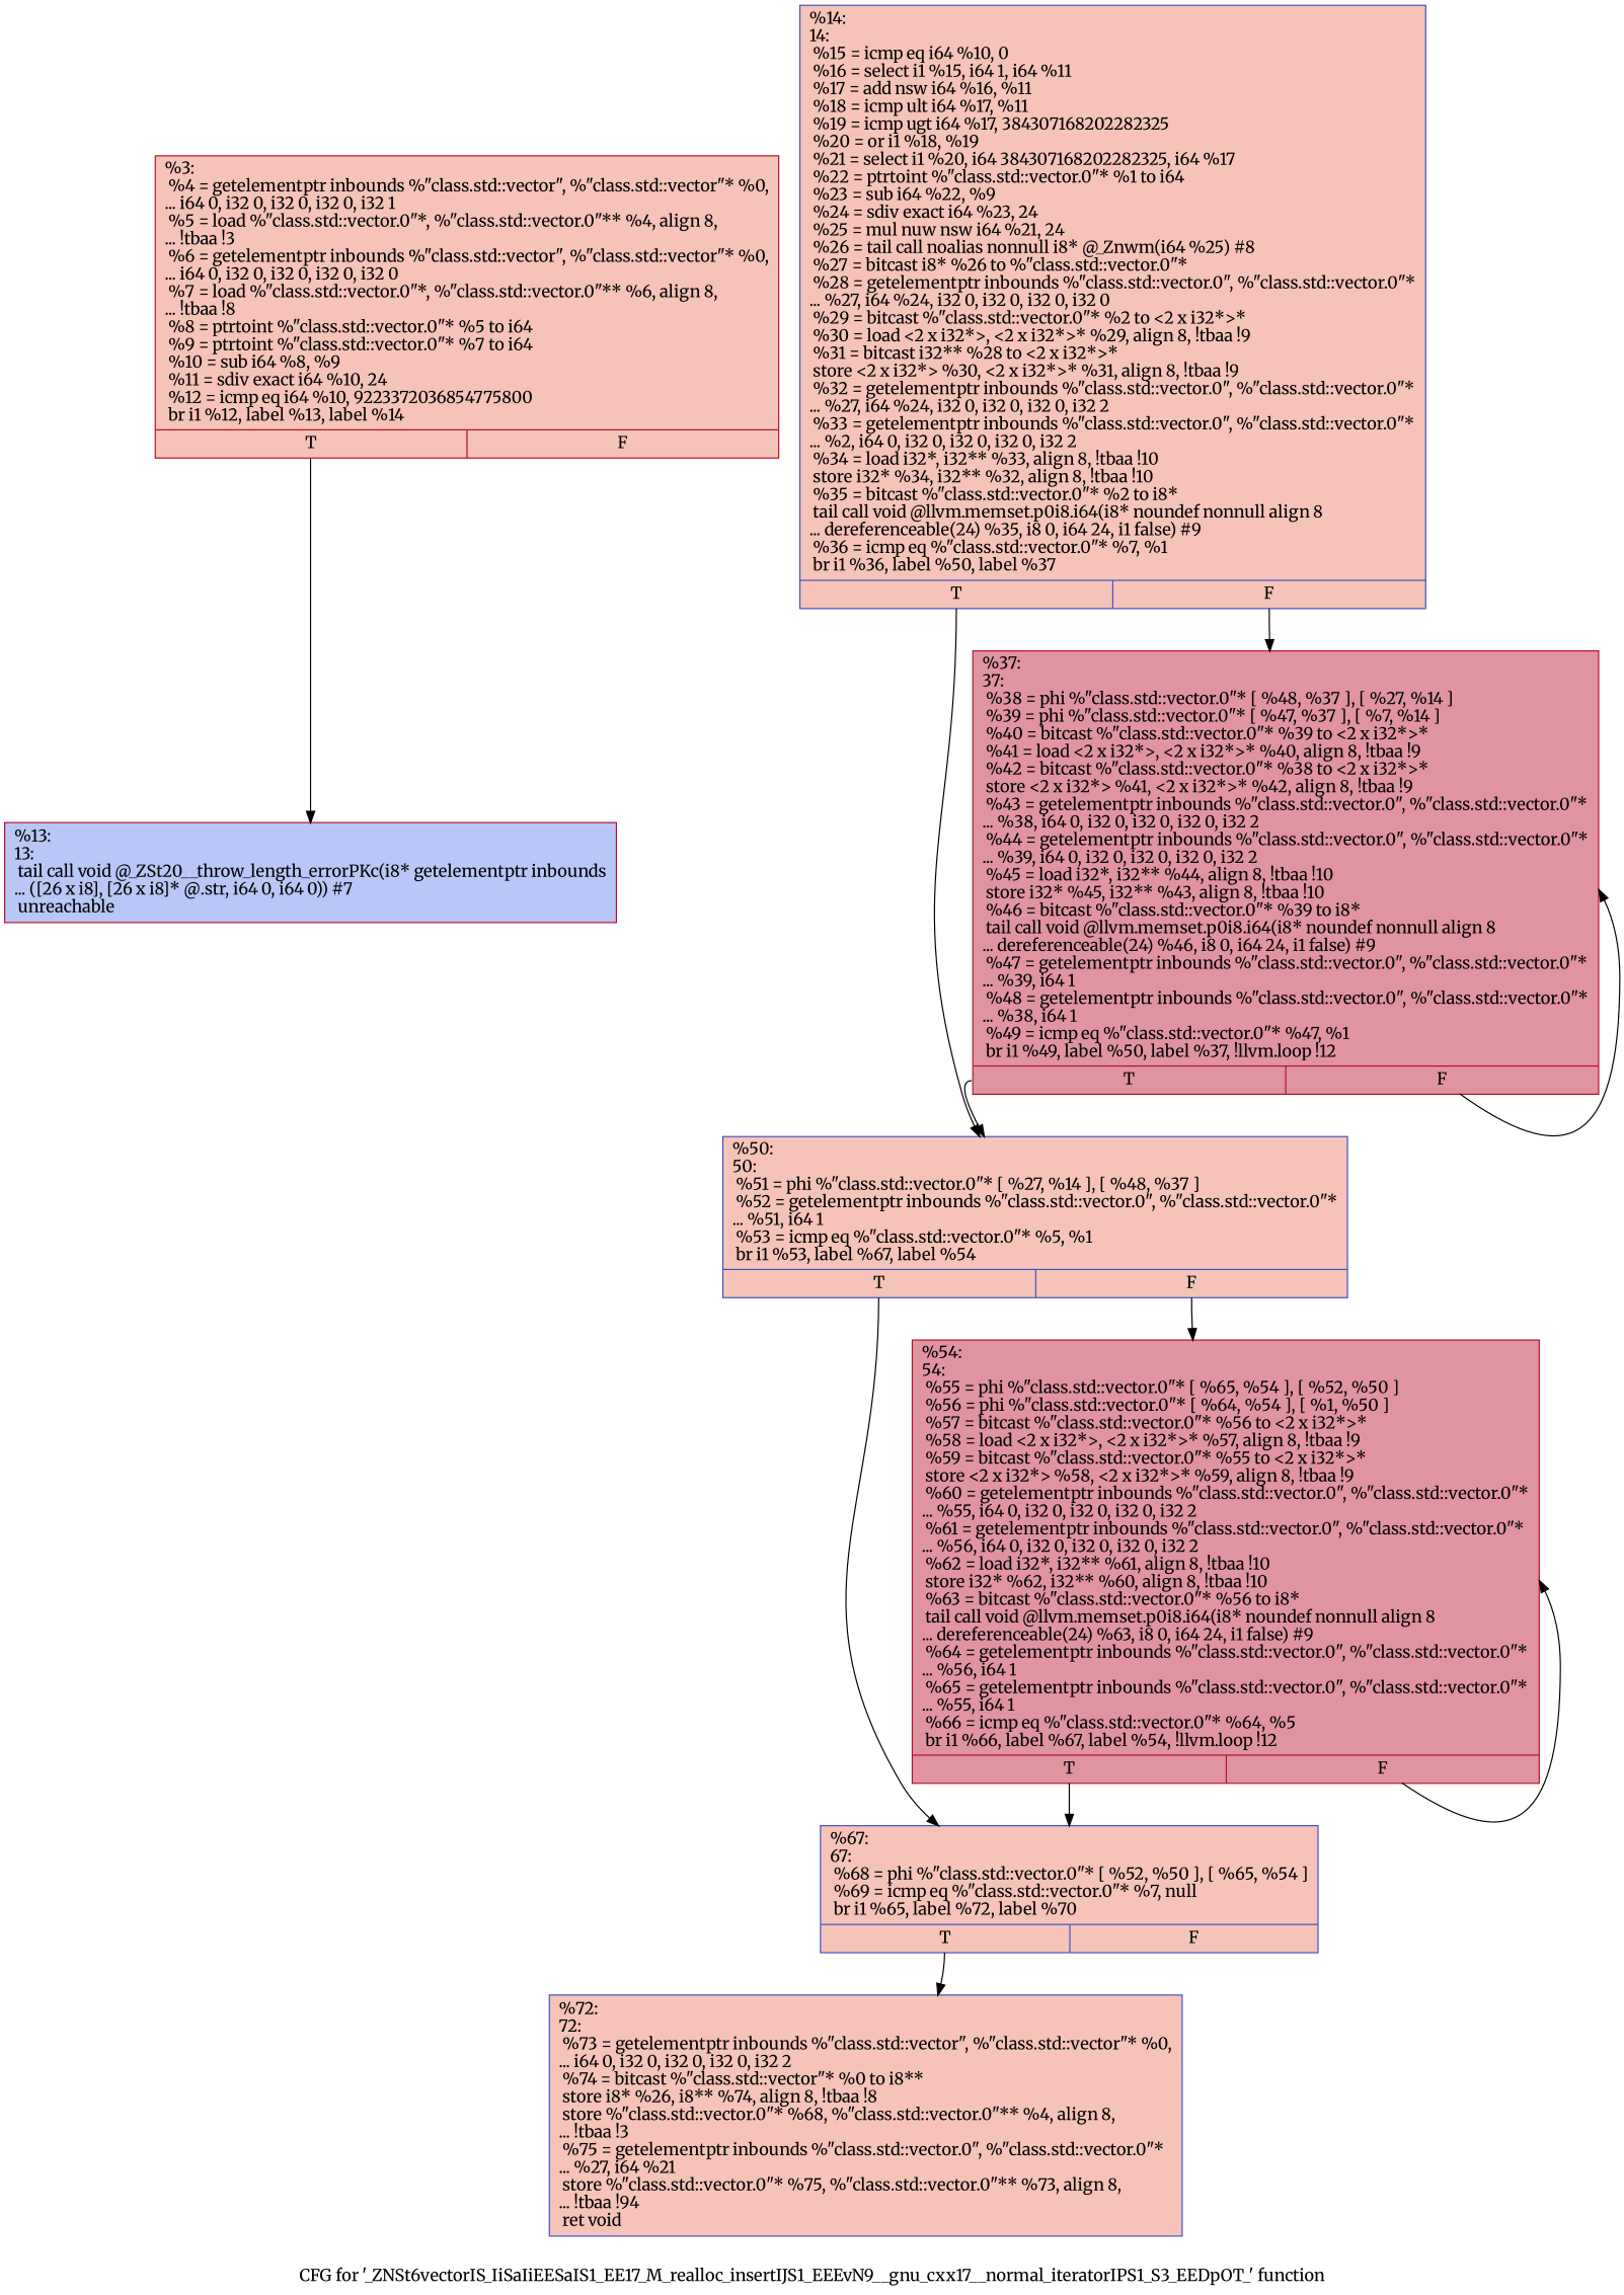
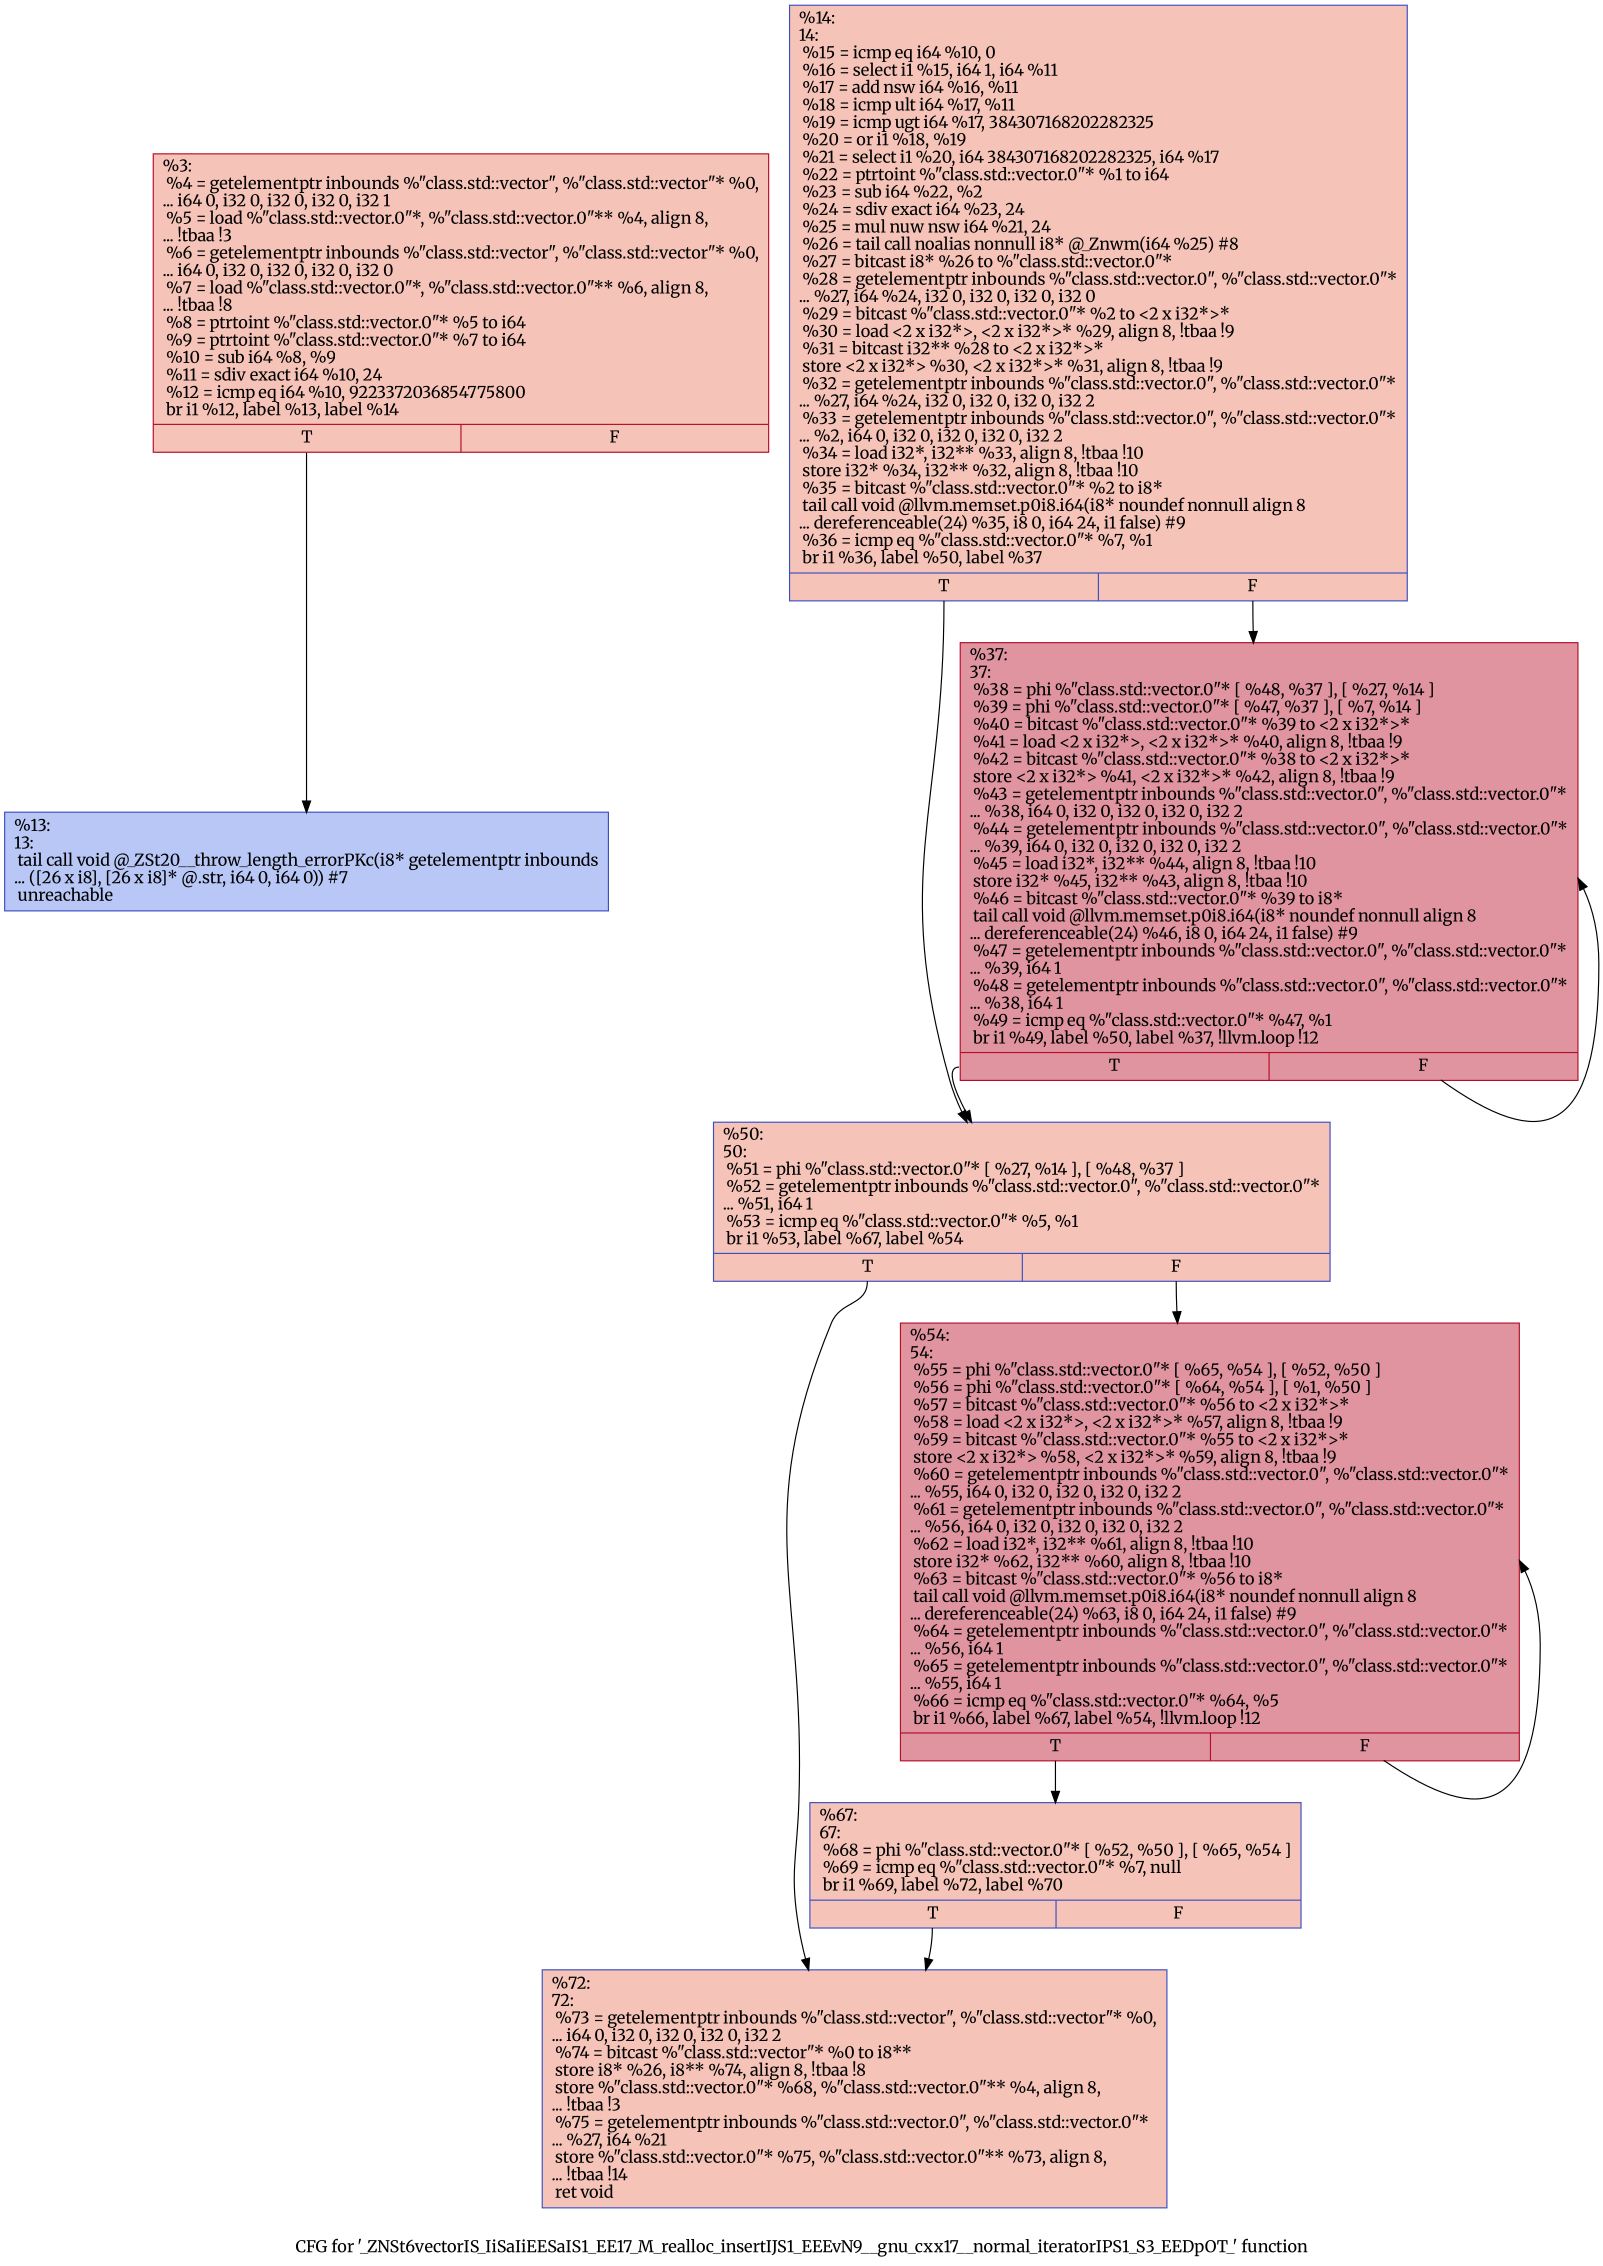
  digraph {
    fontname=Merriweather
    label="CFG for '_ZNSt6vectorIS_IiSaIiEESaIS1_EE17_M_realloc_insertIJS1_EEEvN9__gnu_cxx17__normal_iteratorIPS1_S3_EEDpOT_' function"
    node [color="#3d50c3ff" fillcolor="#e8765c70" fontname=Merriweather shape=record style=filled]
    edge [fontname=Merriweather tailport=s0]
    n1 [color="#b70d28ff" label="{%3:\l  %4 = getelementptr inbounds %\"class.std::vector\", %\"class.std::vector\"* %0,\l... i64 0, i32 0, i32 0, i32 0, i32 1\l  %5 = load %\"class.std::vector.0\"*, %\"class.std::vector.0\"** %4, align 8,\l... !tbaa !3\l  %6 = getelementptr inbounds %\"class.std::vector\", %\"class.std::vector\"* %0,\l... i64 0, i32 0, i32 0, i32 0, i32 0\l  %7 = load %\"class.std::vector.0\"*, %\"class.std::vector.0\"** %6, align 8,\l... !tbaa !8\l  %8 = ptrtoint %\"class.std::vector.0\"* %5 to i64\l  %9 = ptrtoint %\"class.std::vector.0\"* %7 to i64\l  %10 = sub i64 %8, %9\l  %11 = sdiv exact i64 %10, 24\l  %12 = icmp eq i64 %10, 9223372036854775800\l  br i1 %12, label %13, label %14\l|{<s0>T|<s1>F}}"]
-   n2 [color="#b70d28ff" fillcolor="#5f7fe870" label="{%13:\l13:                                               \l  tail call void @_ZSt20__throw_length_errorPKc(i8* getelementptr inbounds\l... ([26 x i8], [26 x i8]* @.str, i64 0, i64 0)) #7\l  unreachable\l}"]
-   n3 [label="{%14:\l14:                                               \l  %15 = icmp eq i64 %10, 0\l  %16 = select i1 %15, i64 1, i64 %11\l  %17 = add nsw i64 %16, %11\l  %18 = icmp ult i64 %17, %11\l  %19 = icmp ugt i64 %17, 384307168202282325\l  %20 = or i1 %18, %19\l  %21 = select i1 %20, i64 384307168202282325, i64 %17\l  %22 = ptrtoint %\"class.std::vector.0\"* %1 to i64\l  %23 = sub i64 %22, %9\l  %24 = sdiv exact i64 %23, 24\l  %25 = mul nuw nsw i64 %21, 24\l  %26 = tail call noalias nonnull i8* @_Znwm(i64 %25) #8\l  %27 = bitcast i8* %26 to %\"class.std::vector.0\"*\l  %28 = getelementptr inbounds %\"class.std::vector.0\", %\"class.std::vector.0\"*\l... %27, i64 %24, i32 0, i32 0, i32 0, i32 0\l  %29 = bitcast %\"class.std::vector.0\"* %2 to \<2 x i32*\>*\l  %30 = load \<2 x i32*\>, \<2 x i32*\>* %29, align 8, !tbaa !9\l  %31 = bitcast i32** %28 to \<2 x i32*\>*\l  store \<2 x i32*\> %30, \<2 x i32*\>* %31, align 8, !tbaa !9\l  %32 = getelementptr inbounds %\"class.std::vector.0\", %\"class.std::vector.0\"*\l... %27, i64 %24, i32 0, i32 0, i32 0, i32 2\l  %33 = getelementptr inbounds %\"class.std::vector.0\", %\"class.std::vector.0\"*\l... %2, i64 0, i32 0, i32 0, i32 0, i32 2\l  %34 = load i32*, i32** %33, align 8, !tbaa !10\l  store i32* %34, i32** %32, align 8, !tbaa !10\l  %35 = bitcast %\"class.std::vector.0\"* %2 to i8*\l  tail call void @llvm.memset.p0i8.i64(i8* noundef nonnull align 8\l... dereferenceable(24) %35, i8 0, i64 24, i1 false) #9\l  %36 = icmp eq %\"class.std::vector.0\"* %7, %1\l  br i1 %36, label %50, label %37\l|{<s0>T|<s1>F}}"]
+   n2 [fillcolor="#5f7fe870" label="{%13:\l13:                                               \l  tail call void @_ZSt20__throw_length_errorPKc(i8* getelementptr inbounds\l... ([26 x i8], [26 x i8]* @.str, i64 0, i64 0)) #7\l  unreachable\l}"]
+   n3 [label="{%14:\l14:                                               \l  %15 = icmp eq i64 %10, 0\l  %16 = select i1 %15, i64 1, i64 %11\l  %17 = add nsw i64 %16, %11\l  %18 = icmp ult i64 %17, %11\l  %19 = icmp ugt i64 %17, 384307168202282325\l  %20 = or i1 %18, %19\l  %21 = select i1 %20, i64 384307168202282325, i64 %17\l  %22 = ptrtoint %\"class.std::vector.0\"* %1 to i64\l  %23 = sub i64 %22, %2\l  %24 = sdiv exact i64 %23, 24\l  %25 = mul nuw nsw i64 %21, 24\l  %26 = tail call noalias nonnull i8* @_Znwm(i64 %25) #8\l  %27 = bitcast i8* %26 to %\"class.std::vector.0\"*\l  %28 = getelementptr inbounds %\"class.std::vector.0\", %\"class.std::vector.0\"*\l... %27, i64 %24, i32 0, i32 0, i32 0, i32 0\l  %29 = bitcast %\"class.std::vector.0\"* %2 to \<2 x i32*\>*\l  %30 = load \<2 x i32*\>, \<2 x i32*\>* %29, align 8, !tbaa !9\l  %31 = bitcast i32** %28 to \<2 x i32*\>*\l  store \<2 x i32*\> %30, \<2 x i32*\>* %31, align 8, !tbaa !9\l  %32 = getelementptr inbounds %\"class.std::vector.0\", %\"class.std::vector.0\"*\l... %27, i64 %24, i32 0, i32 0, i32 0, i32 2\l  %33 = getelementptr inbounds %\"class.std::vector.0\", %\"class.std::vector.0\"*\l... %2, i64 0, i32 0, i32 0, i32 0, i32 2\l  %34 = load i32*, i32** %33, align 8, !tbaa !10\l  store i32* %34, i32** %32, align 8, !tbaa !10\l  %35 = bitcast %\"class.std::vector.0\"* %2 to i8*\l  tail call void @llvm.memset.p0i8.i64(i8* noundef nonnull align 8\l... dereferenceable(24) %35, i8 0, i64 24, i1 false) #9\l  %36 = icmp eq %\"class.std::vector.0\"* %7, %1\l  br i1 %36, label %50, label %37\l|{<s0>T|<s1>F}}"]
    n4 [label="{%50:\l50:                                               \l  %51 = phi %\"class.std::vector.0\"* [ %27, %14 ], [ %48, %37 ]\l  %52 = getelementptr inbounds %\"class.std::vector.0\", %\"class.std::vector.0\"*\l... %51, i64 1\l  %53 = icmp eq %\"class.std::vector.0\"* %5, %1\l  br i1 %53, label %67, label %54\l|{<s0>T|<s1>F}}"]
    n5 [color="#b70d28ff" fillcolor="#b70d2870" label="{%37:\l37:                                               \l  %38 = phi %\"class.std::vector.0\"* [ %48, %37 ], [ %27, %14 ]\l  %39 = phi %\"class.std::vector.0\"* [ %47, %37 ], [ %7, %14 ]\l  %40 = bitcast %\"class.std::vector.0\"* %39 to \<2 x i32*\>*\l  %41 = load \<2 x i32*\>, \<2 x i32*\>* %40, align 8, !tbaa !9\l  %42 = bitcast %\"class.std::vector.0\"* %38 to \<2 x i32*\>*\l  store \<2 x i32*\> %41, \<2 x i32*\>* %42, align 8, !tbaa !9\l  %43 = getelementptr inbounds %\"class.std::vector.0\", %\"class.std::vector.0\"*\l... %38, i64 0, i32 0, i32 0, i32 0, i32 2\l  %44 = getelementptr inbounds %\"class.std::vector.0\", %\"class.std::vector.0\"*\l... %39, i64 0, i32 0, i32 0, i32 0, i32 2\l  %45 = load i32*, i32** %44, align 8, !tbaa !10\l  store i32* %45, i32** %43, align 8, !tbaa !10\l  %46 = bitcast %\"class.std::vector.0\"* %39 to i8*\l  tail call void @llvm.memset.p0i8.i64(i8* noundef nonnull align 8\l... dereferenceable(24) %46, i8 0, i64 24, i1 false) #9\l  %47 = getelementptr inbounds %\"class.std::vector.0\", %\"class.std::vector.0\"*\l... %39, i64 1\l  %48 = getelementptr inbounds %\"class.std::vector.0\", %\"class.std::vector.0\"*\l... %38, i64 1\l  %49 = icmp eq %\"class.std::vector.0\"* %47, %1\l  br i1 %49, label %50, label %37, !llvm.loop !12\l|{<s0>T|<s1>F}}"]
-   n6 [label="{%67:\l67:                                               \l  %68 = phi %\"class.std::vector.0\"* [ %52, %50 ], [ %65, %54 ]\l  %69 = icmp eq %\"class.std::vector.0\"* %7, null\l  br i1 %65, label %72, label %70\l|{<s0>T|<s1>F}}"]
+   n6 [label="{%67:\l67:                                               \l  %68 = phi %\"class.std::vector.0\"* [ %52, %50 ], [ %65, %54 ]\l  %69 = icmp eq %\"class.std::vector.0\"* %7, null\l  br i1 %69, label %72, label %70\l|{<s0>T|<s1>F}}"]
    n7 [color="#b70d28ff" fillcolor="#b70d2870" label="{%54:\l54:                                               \l  %55 = phi %\"class.std::vector.0\"* [ %65, %54 ], [ %52, %50 ]\l  %56 = phi %\"class.std::vector.0\"* [ %64, %54 ], [ %1, %50 ]\l  %57 = bitcast %\"class.std::vector.0\"* %56 to \<2 x i32*\>*\l  %58 = load \<2 x i32*\>, \<2 x i32*\>* %57, align 8, !tbaa !9\l  %59 = bitcast %\"class.std::vector.0\"* %55 to \<2 x i32*\>*\l  store \<2 x i32*\> %58, \<2 x i32*\>* %59, align 8, !tbaa !9\l  %60 = getelementptr inbounds %\"class.std::vector.0\", %\"class.std::vector.0\"*\l... %55, i64 0, i32 0, i32 0, i32 0, i32 2\l  %61 = getelementptr inbounds %\"class.std::vector.0\", %\"class.std::vector.0\"*\l... %56, i64 0, i32 0, i32 0, i32 0, i32 2\l  %62 = load i32*, i32** %61, align 8, !tbaa !10\l  store i32* %62, i32** %60, align 8, !tbaa !10\l  %63 = bitcast %\"class.std::vector.0\"* %56 to i8*\l  tail call void @llvm.memset.p0i8.i64(i8* noundef nonnull align 8\l... dereferenceable(24) %63, i8 0, i64 24, i1 false) #9\l  %64 = getelementptr inbounds %\"class.std::vector.0\", %\"class.std::vector.0\"*\l... %56, i64 1\l  %65 = getelementptr inbounds %\"class.std::vector.0\", %\"class.std::vector.0\"*\l... %55, i64 1\l  %66 = icmp eq %\"class.std::vector.0\"* %64, %5\l  br i1 %66, label %67, label %54, !llvm.loop !12\l|{<s0>T|<s1>F}}"]
-   n8 [label="{%72:\l72:                                               \l  %73 = getelementptr inbounds %\"class.std::vector\", %\"class.std::vector\"* %0,\l... i64 0, i32 0, i32 0, i32 0, i32 2\l  %74 = bitcast %\"class.std::vector\"* %0 to i8**\l  store i8* %26, i8** %74, align 8, !tbaa !8\l  store %\"class.std::vector.0\"* %68, %\"class.std::vector.0\"** %4, align 8,\l... !tbaa !3\l  %75 = getelementptr inbounds %\"class.std::vector.0\", %\"class.std::vector.0\"*\l... %27, i64 %21\l  store %\"class.std::vector.0\"* %75, %\"class.std::vector.0\"** %73, align 8,\l... !tbaa !94\l  ret void\l}"]
+   n8 [label="{%72:\l72:                                               \l  %73 = getelementptr inbounds %\"class.std::vector\", %\"class.std::vector\"* %0,\l... i64 0, i32 0, i32 0, i32 0, i32 2\l  %74 = bitcast %\"class.std::vector\"* %0 to i8**\l  store i8* %26, i8** %74, align 8, !tbaa !8\l  store %\"class.std::vector.0\"* %68, %\"class.std::vector.0\"** %4, align 8,\l... !tbaa !3\l  %75 = getelementptr inbounds %\"class.std::vector.0\", %\"class.std::vector.0\"*\l... %27, i64 %21\l  store %\"class.std::vector.0\"* %75, %\"class.std::vector.0\"** %73, align 8,\l... !tbaa !14\l  ret void\l}"]
    n1 -> n2
    n3 -> n4
    n3 -> n5 [tailport=s1]
-   n4 -> n6
+   n4 -> n8
    n4 -> n7 [tailport=s1]
    n5 -> n4
    n5 -> n5 [tailport=s1]
    n6 -> n8
    n7 -> n6
    n7 -> n7 [tailport=s1]
  }
